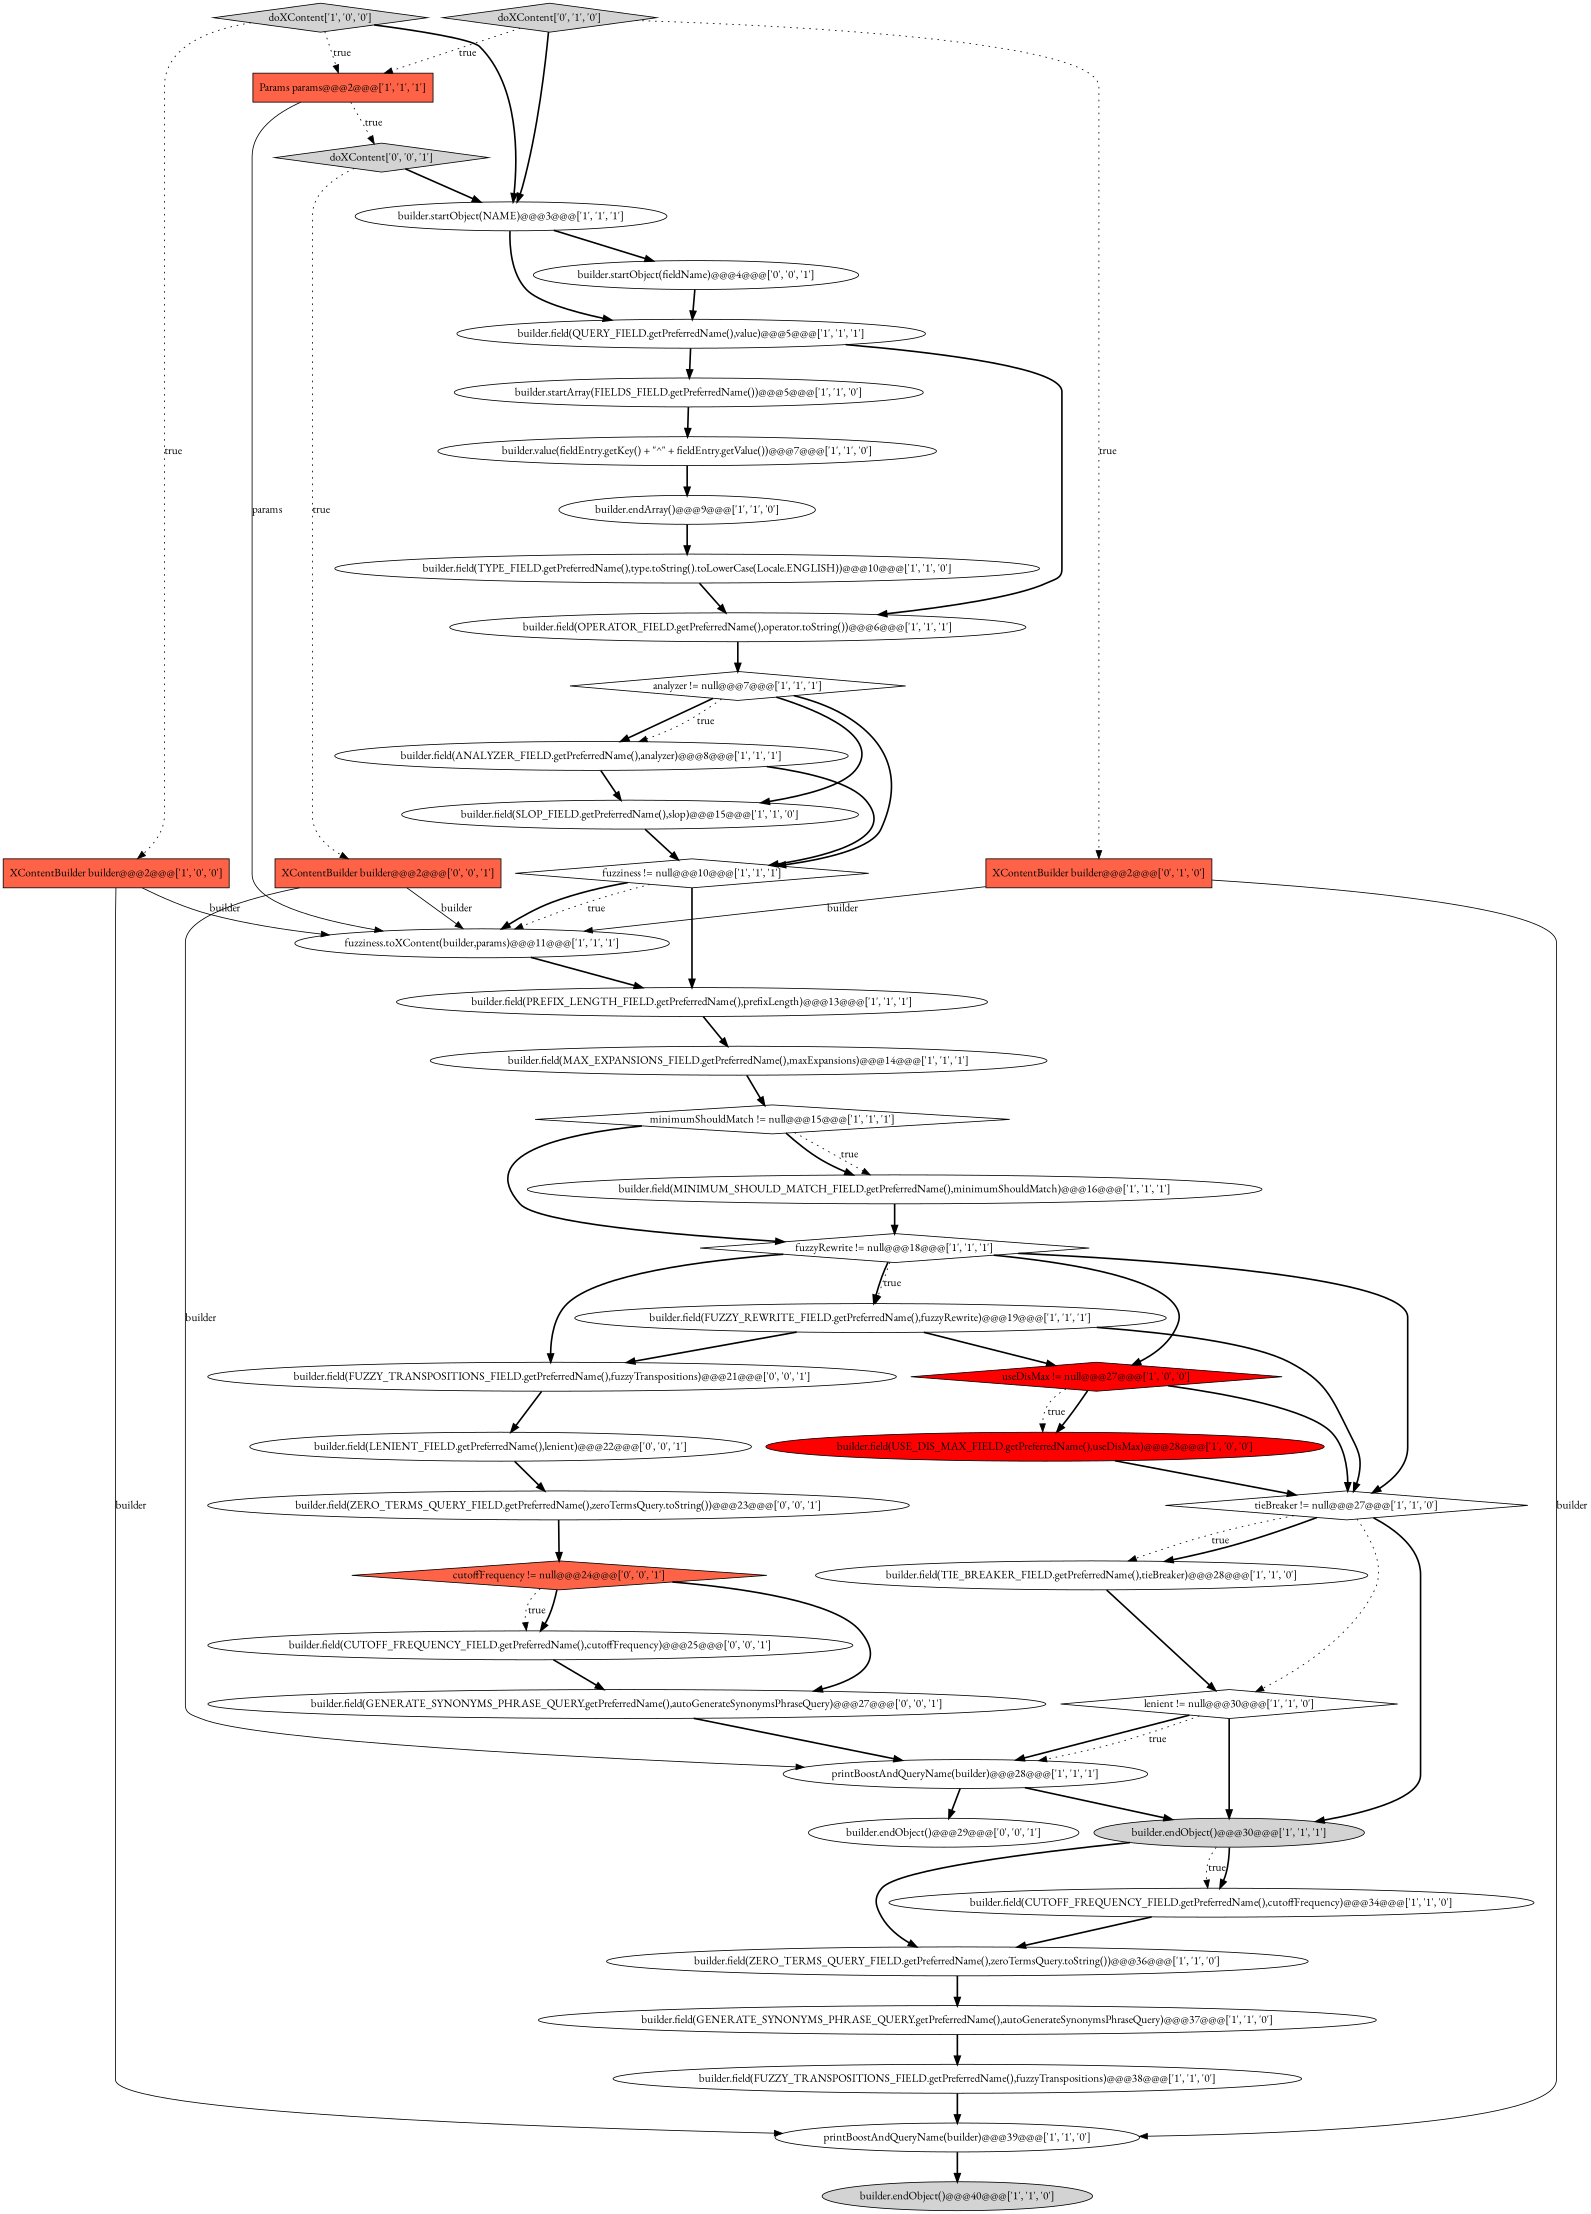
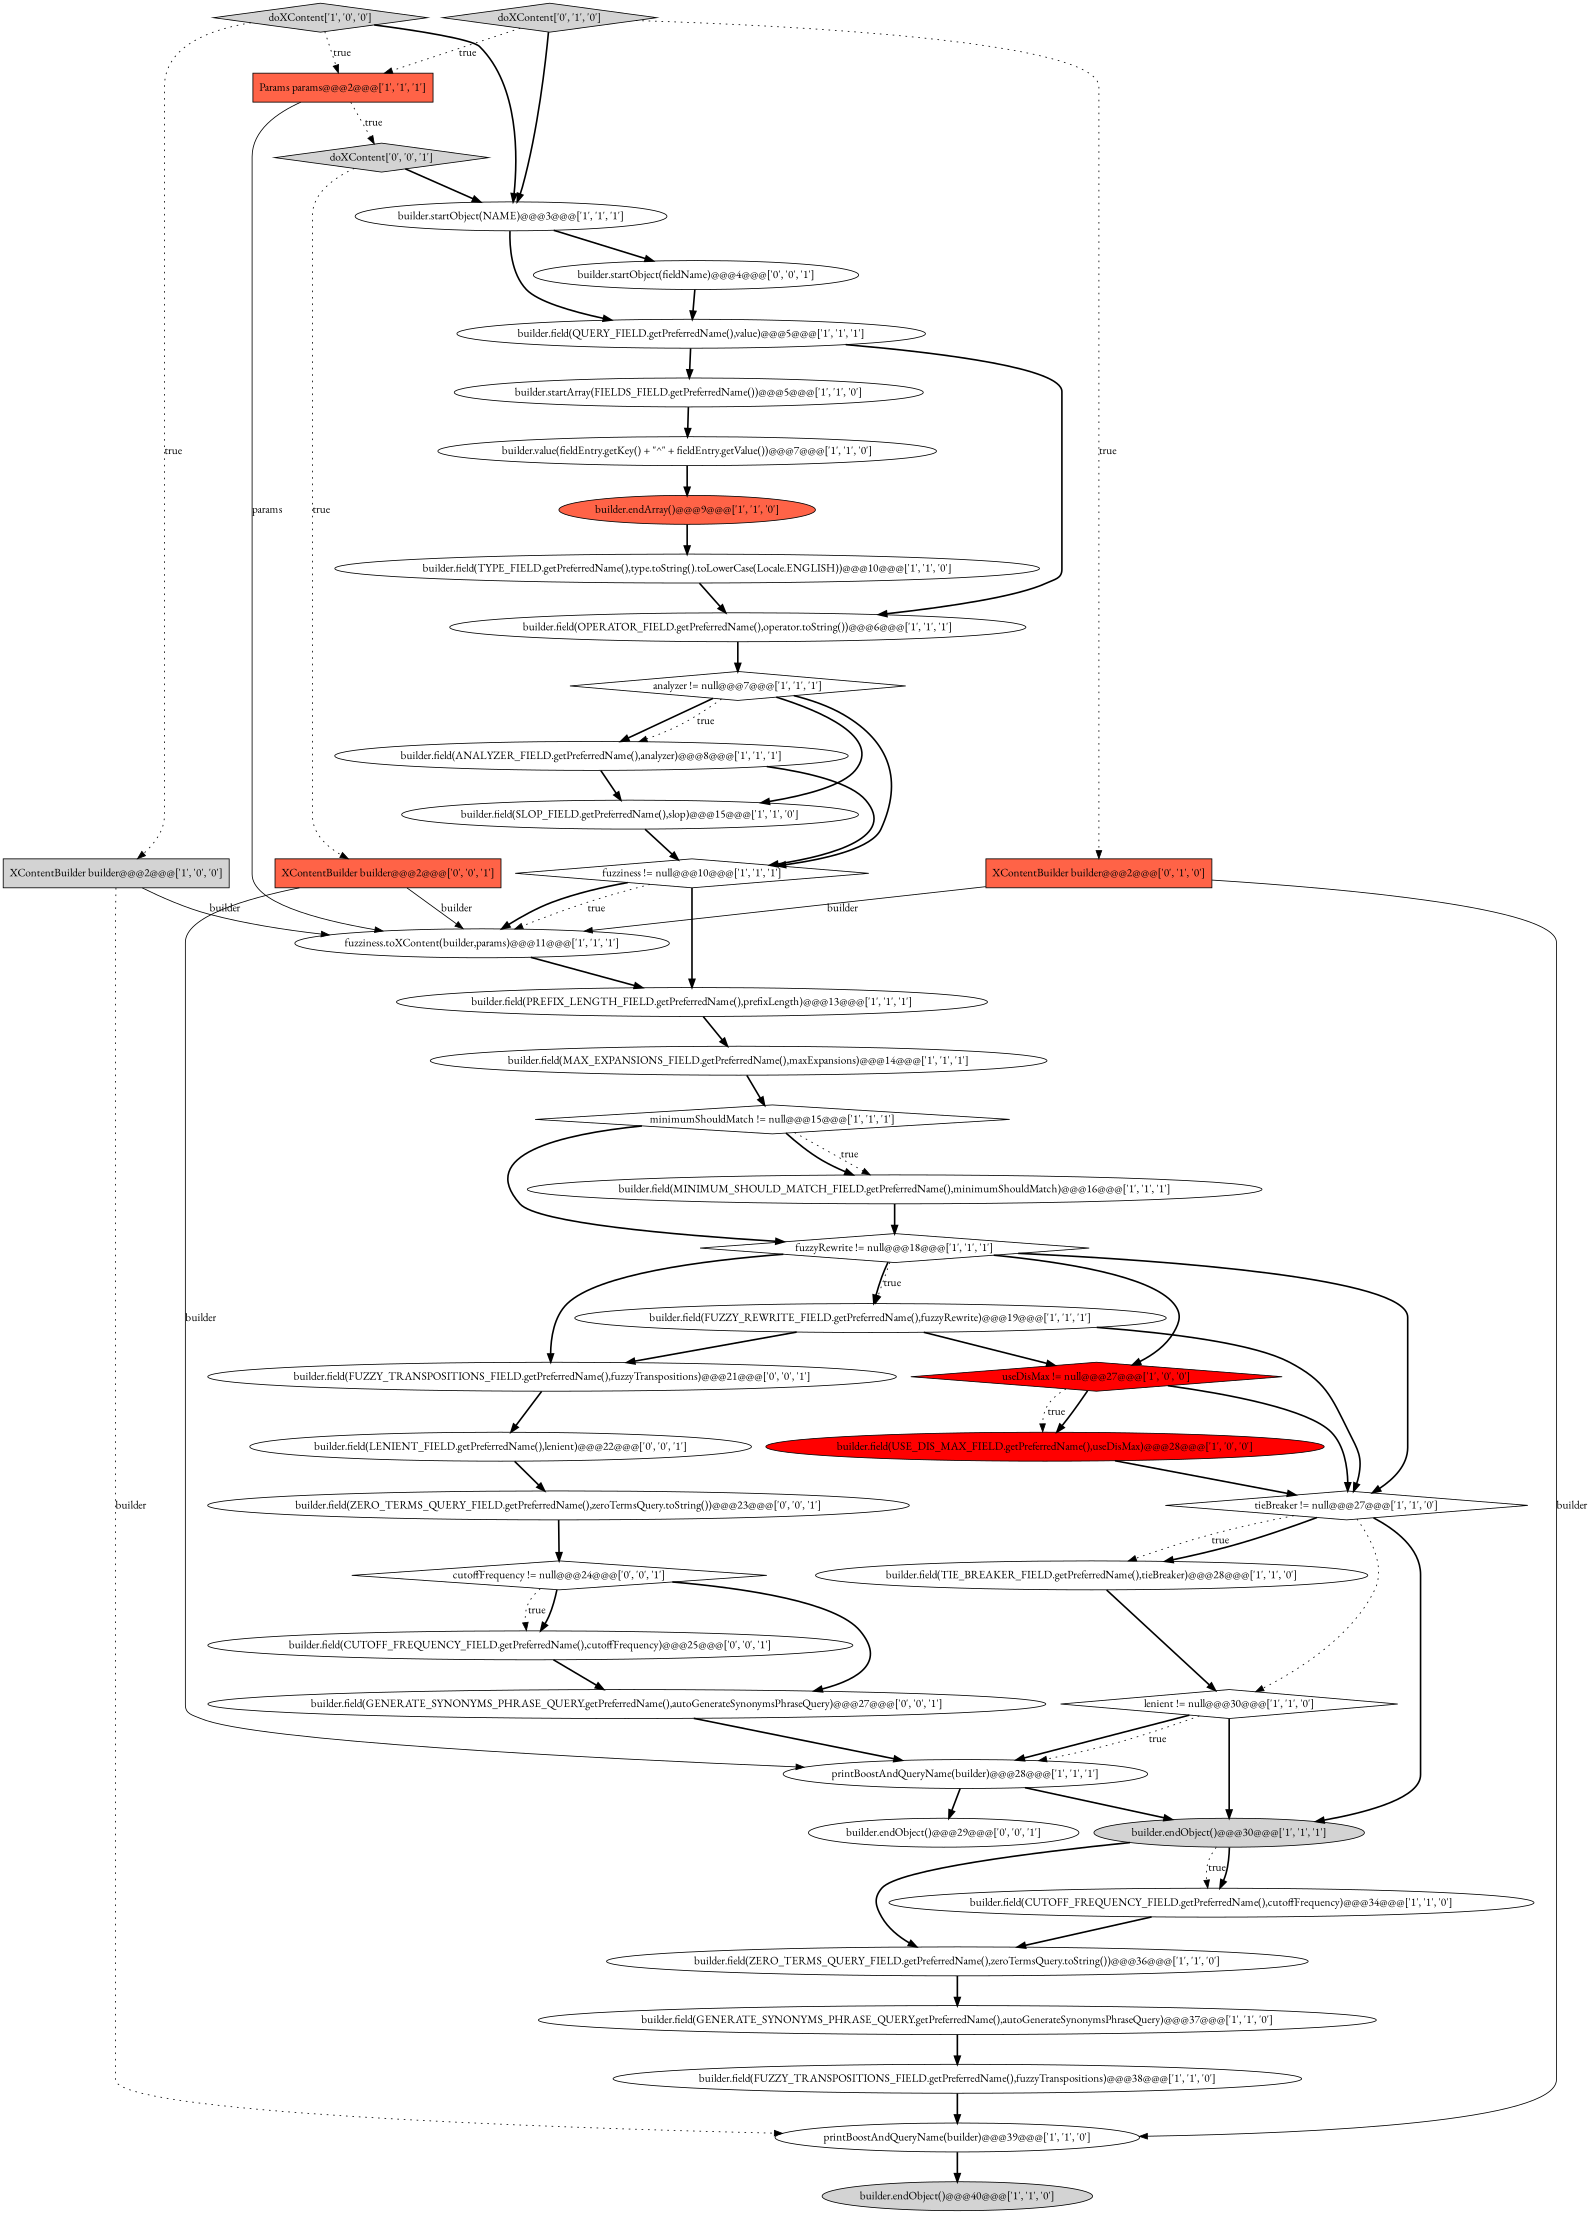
  digraph {
    fontname="EB Garamond"
    node [fillcolor=white fontname="EB Garamond" shape=ellipse style=filled]
    edge [fontname="EB Garamond" style=bold]
    n1 [label="builder.value(fieldEntry.getKey() + \"^\" + fieldEntry.getValue())@@@7@@@['1', '1', '0']"]
-   n2 [label="builder.endArray()@@@9@@@['1', '1', '0']"]
+   n2 [fillcolor=tomato label="builder.endArray()@@@9@@@['1', '1', '0']"]
    n3 [label="builder.field(TYPE_FIELD.getPreferredName(),type.toString().toLowerCase(Locale.ENGLISH))@@@10@@@['1', '1', '0']"]
    n4 [label="builder.field(LENIENT_FIELD.getPreferredName(),lenient)@@@22@@@['0', '0', '1']"]
    n5 [label="builder.field(ZERO_TERMS_QUERY_FIELD.getPreferredName(),zeroTermsQuery.toString())@@@23@@@['0', '0', '1']"]
-   n6 [fillcolor=tomato label="cutoffFrequency != null@@@24@@@['0', '0', '1']" shape=diamond]
+   n6 [label="cutoffFrequency != null@@@24@@@['0', '0', '1']" shape=diamond]
    n7 [label="analyzer != null@@@7@@@['1', '1', '1']" shape=diamond]
    n8 [label="builder.field(SLOP_FIELD.getPreferredName(),slop)@@@15@@@['1', '1', '0']"]
    n9 [label="builder.field(ANALYZER_FIELD.getPreferredName(),analyzer)@@@8@@@['1', '1', '1']"]
    n10 [label="fuzziness != null@@@10@@@['1', '1', '1']" shape=diamond]
    n11 [label="fuzziness.toXContent(builder,params)@@@11@@@['1', '1', '1']"]
    n12 [label="builder.field(PREFIX_LENGTH_FIELD.getPreferredName(),prefixLength)@@@13@@@['1', '1', '1']"]
    n13 [fillcolor=lightgray label="doXContent['1', '0', '0']" shape=diamond]
-   n14 [fillcolor=tomato label="XContentBuilder builder@@@2@@@['1', '0', '0']" shape=box]
+   n14 [fillcolor=lightgray label="XContentBuilder builder@@@2@@@['1', '0', '0']" shape=box]
    n15 [fillcolor=tomato label="Params params@@@2@@@['1', '1', '1']" shape=box]
    n16 [label="builder.startObject(NAME)@@@3@@@['1', '1', '1']"]
    n17 [label="printBoostAndQueryName(builder)@@@39@@@['1', '1', '0']"]
    n18 [fillcolor=lightgray label="doXContent['0', '0', '1']" shape=diamond]
    n19 [label="builder.startObject(fieldName)@@@4@@@['0', '0', '1']"]
    n20 [label="builder.field(QUERY_FIELD.getPreferredName(),value)@@@5@@@['1', '1', '1']"]
    n21 [label="lenient != null@@@30@@@['1', '1', '0']" shape=diamond]
    n22 [label="printBoostAndQueryName(builder)@@@28@@@['1', '1', '1']"]
    n23 [fillcolor=lightgray label="builder.endObject()@@@30@@@['1', '1', '1']"]
    n24 [label="builder.endObject()@@@29@@@['0', '0', '1']"]
    n25 [label="builder.field(ZERO_TERMS_QUERY_FIELD.getPreferredName(),zeroTermsQuery.toString())@@@36@@@['1', '1', '0']"]
    n26 [label="builder.field(CUTOFF_FREQUENCY_FIELD.getPreferredName(),cutoffFrequency)@@@34@@@['1', '1', '0']"]
    n27 [label="builder.field(MAX_EXPANSIONS_FIELD.getPreferredName(),maxExpansions)@@@14@@@['1', '1', '1']"]
    n28 [label="fuzzyRewrite != null@@@18@@@['1', '1', '1']" shape=diamond]
    n29 [fillcolor=red label="useDisMax != null@@@27@@@['1', '0', '0']" shape=diamond]
    n30 [label="builder.field(FUZZY_REWRITE_FIELD.getPreferredName(),fuzzyRewrite)@@@19@@@['1', '1', '1']"]
    n31 [label="builder.field(FUZZY_TRANSPOSITIONS_FIELD.getPreferredName(),fuzzyTranspositions)@@@21@@@['0', '0', '1']"]
    n32 [label="tieBreaker != null@@@27@@@['1', '1', '0']" shape=diamond]
    n33 [fillcolor=red label="builder.field(USE_DIS_MAX_FIELD.getPreferredName(),useDisMax)@@@28@@@['1', '0', '0']"]
    n34 [label="builder.field(TIE_BREAKER_FIELD.getPreferredName(),tieBreaker)@@@28@@@['1', '1', '0']"]
    n35 [fillcolor=lightgray label="builder.endObject()@@@40@@@['1', '1', '0']"]
    n36 [label="builder.field(CUTOFF_FREQUENCY_FIELD.getPreferredName(),cutoffFrequency)@@@25@@@['0', '0', '1']"]
    n37 [label="builder.field(GENERATE_SYNONYMS_PHRASE_QUERY.getPreferredName(),autoGenerateSynonymsPhraseQuery)@@@27@@@['0', '0', '1']"]
    n38 [label="builder.field(OPERATOR_FIELD.getPreferredName(),operator.toString())@@@6@@@['1', '1', '1']"]
    n39 [label="builder.field(GENERATE_SYNONYMS_PHRASE_QUERY.getPreferredName(),autoGenerateSynonymsPhraseQuery)@@@37@@@['1', '1', '0']"]
    n40 [label="builder.field(FUZZY_TRANSPOSITIONS_FIELD.getPreferredName(),fuzzyTranspositions)@@@38@@@['1', '1', '0']"]
    n41 [fillcolor=tomato label="XContentBuilder builder@@@2@@@['0', '0', '1']" shape=box]
    n42 [label="minimumShouldMatch != null@@@15@@@['1', '1', '1']" shape=diamond]
    n43 [label="builder.field(MINIMUM_SHOULD_MATCH_FIELD.getPreferredName(),minimumShouldMatch)@@@16@@@['1', '1', '1']"]
    n44 [label="builder.startArray(FIELDS_FIELD.getPreferredName())@@@5@@@['1', '1', '0']"]
    n45 [fillcolor=tomato label="XContentBuilder builder@@@2@@@['0', '1', '0']" shape=box]
    n46 [fillcolor=lightgray label="doXContent['0', '1', '0']" shape=diamond]
    n1 -> n2
    n2 -> n3
    n3 -> n38
    n4 -> n5
    n5 -> n6
    n6 -> n36
    n6 -> n36 [label=true style=dotted]
    n6 -> n37
    n7 -> n8
    n7 -> n9
    n7 -> n9 [label=true style=dotted]
    n7 -> n10
    n8 -> n10
    n9 -> n8
    n9 -> n10
    n10 -> n11 [label=true style=dotted]
    n10 -> n11
    n10 -> n12
    n11 -> n12
    n12 -> n27
    n13 -> n14 [label=true style=dotted]
    n13 -> n15 [label=true style=dotted]
    n13 -> n16
    n14 -> n11 [label=builder style=solid]
-   n14 -> n17 [label=builder style=solid]
+   n14 -> n17 [label=builder style=dotted]
    n15 -> n11 [label=params style=solid]
    n15 -> n18 [label=true style=dotted]
    n16 -> n19
    n16 -> n20
    n17 -> n35
    n18 -> n16
    n18 -> n41 [label=true style=dotted]
    n19 -> n20
    n20 -> n38
    n20 -> n44
    n21 -> n22
    n21 -> n22 [label=true style=dotted]
    n21 -> n23
    n22 -> n23
    n22 -> n24
    n23 -> n25
    n23 -> n26 [label=true style=dotted]
    n23 -> n26
    n25 -> n39
    n26 -> n25
    n27 -> n42
    n28 -> n29
    n28 -> n30 [label=true style=dotted]
    n28 -> n30
    n28 -> n31
    n28 -> n32
    n29 -> n32
    n29 -> n33
    n29 -> n33 [label=true style=dotted]
    n30 -> n29
    n30 -> n31
    n30 -> n32
    n31 -> n4
    n32 -> n21 [style=dotted]
    n32 -> n23
    n32 -> n34 [label=true style=dotted]
    n32 -> n34
    n33 -> n32
    n34 -> n21
    n36 -> n37
    n37 -> n22
    n38 -> n7
    n39 -> n40
    n40 -> n17
    n41 -> n11 [label=builder style=solid]
    n41 -> n22 [label=builder style=solid]
    n42 -> n28
    n42 -> n43 [label=true style=dotted]
    n42 -> n43
    n43 -> n28
    n44 -> n1
    n45 -> n11 [label=builder style=solid]
    n45 -> n17 [label=builder style=solid]
    n46 -> n15 [label=true style=dotted]
    n46 -> n16
    n46 -> n45 [label=true style=dotted]
  }
